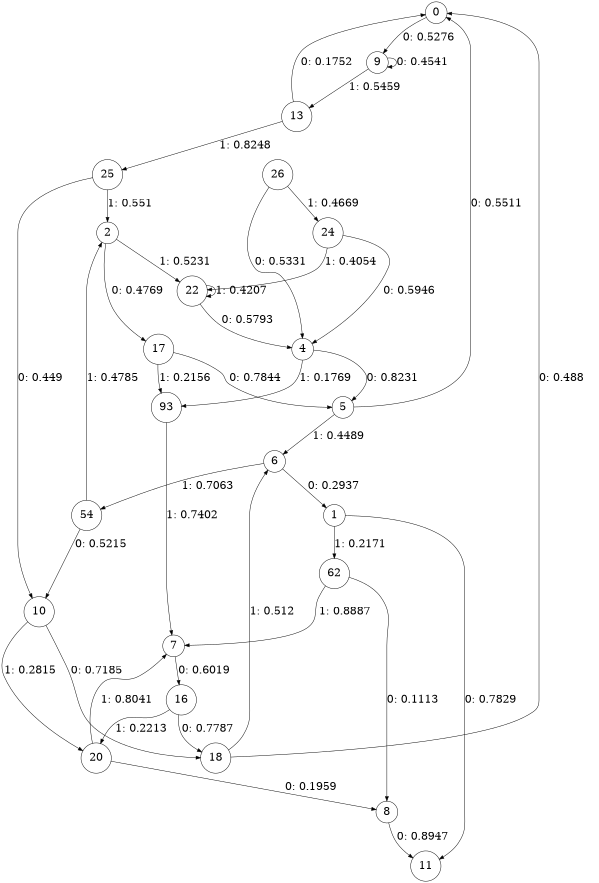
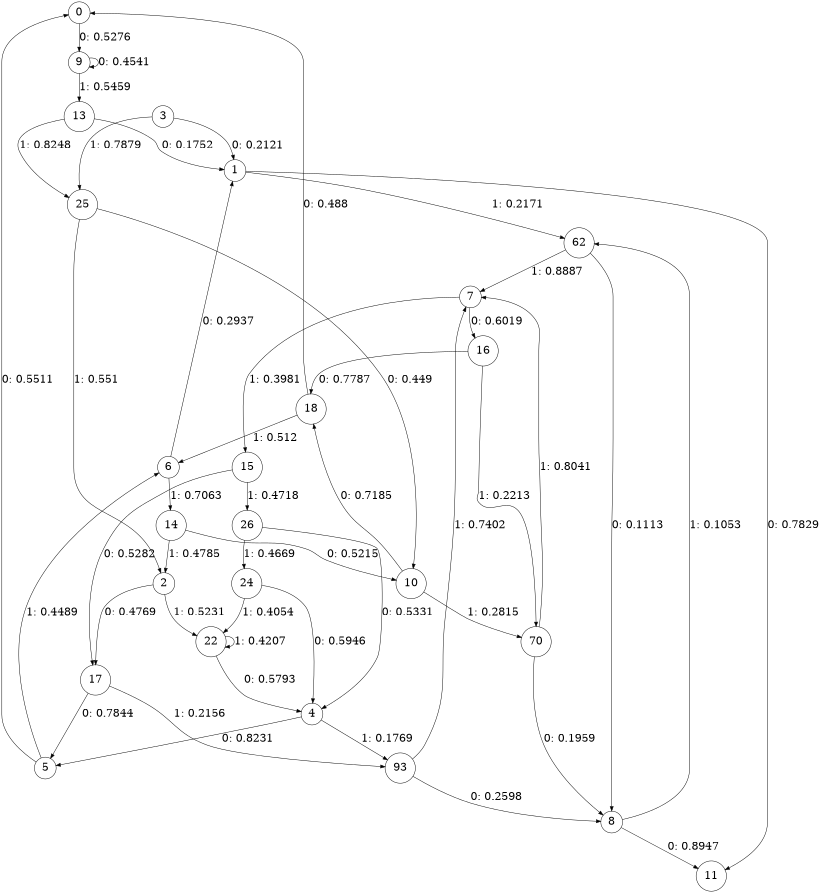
  digraph {
    node [fontsize=24 shape=circle]
    edge [fontsize=24]
    0
    9
    13
+   3
    1
    25
    11
    n8 [label=62]
    2
    10
    7
    8
    16
+   15
    17
    22
    5
    n18 [label=93]
    26
    4
    24
    6
    18
-   20
-   14 [label=54]
+   20 [label=70]
+   14
    0 -> 9 [label="0: 0.5276   "]
    9 -> 9 [label="0: 0.4541   "]
    9 -> 13 [label="1: 0.5459   "]
-   13 -> 0 [label="0: 0.1752   "]
+   13 -> 1 [label="0: 0.1752   "]
    13 -> 25 [label="1: 0.8248   "]
+   3 -> 1 [label="0: 0.2121   "]
+   3 -> 25 [label="1: 0.7879   "]
    1 -> 11 [label="0: 0.7829   "]
    1 -> n8 [label="1: 0.2171   "]
    25 -> 2 [label="1: 0.551    "]
    25 -> 10 [label="0: 0.449    "]
    n8 -> 7 [label="1: 0.8887   "]
    n8 -> 8 [label="0: 0.1113   "]
    2 -> 17 [label="0: 0.4769   "]
    2 -> 22 [label="1: 0.5231   "]
    10 -> 18 [label="0: 0.7185   "]
    10 -> 20 [label="1: 0.2815   "]
    7 -> 16 [label="0: 0.6019   "]
+   7 -> 15 [label="1: 0.3981   "]
    8 -> 11 [label="0: 0.8947   "]
+   8 -> n8 [label="1: 0.1053   "]
    16 -> 18 [label="0: 0.7787   "]
    16 -> 20 [label="1: 0.2213   "]
+   15 -> 17 [label="0: 0.5282   "]
+   15 -> 26 [label="1: 0.4718   "]
    17 -> 5 [label="0: 0.7844   "]
    17 -> n18 [label="1: 0.2156   "]
    22 -> 22 [label="1: 0.4207   "]
    22 -> 4 [label="0: 0.5793   "]
    5 -> 0 [label="0: 0.5511   "]
    5 -> 6 [label="1: 0.4489   "]
    n18 -> 7 [label="1: 0.7402   "]
+   n18 -> 8 [label="0: 0.2598   "]
    26 -> 4 [label="0: 0.5331   "]
    26 -> 24 [label="1: 0.4669   "]
    4 -> 5 [label="0: 0.8231   "]
    4 -> n18 [label="1: 0.1769   "]
    24 -> 22 [label="1: 0.4054   "]
    24 -> 4 [label="0: 0.5946   "]
    6 -> 1 [label="0: 0.2937   "]
    6 -> 14 [label="1: 0.7063   "]
    18 -> 0 [label="0: 0.488    "]
    18 -> 6 [label="1: 0.512    "]
    20 -> 7 [label="1: 0.8041   "]
    20 -> 8 [label="0: 0.1959   "]
    14 -> 2 [label="1: 0.4785   "]
    14 -> 10 [label="0: 0.5215   "]
  }
